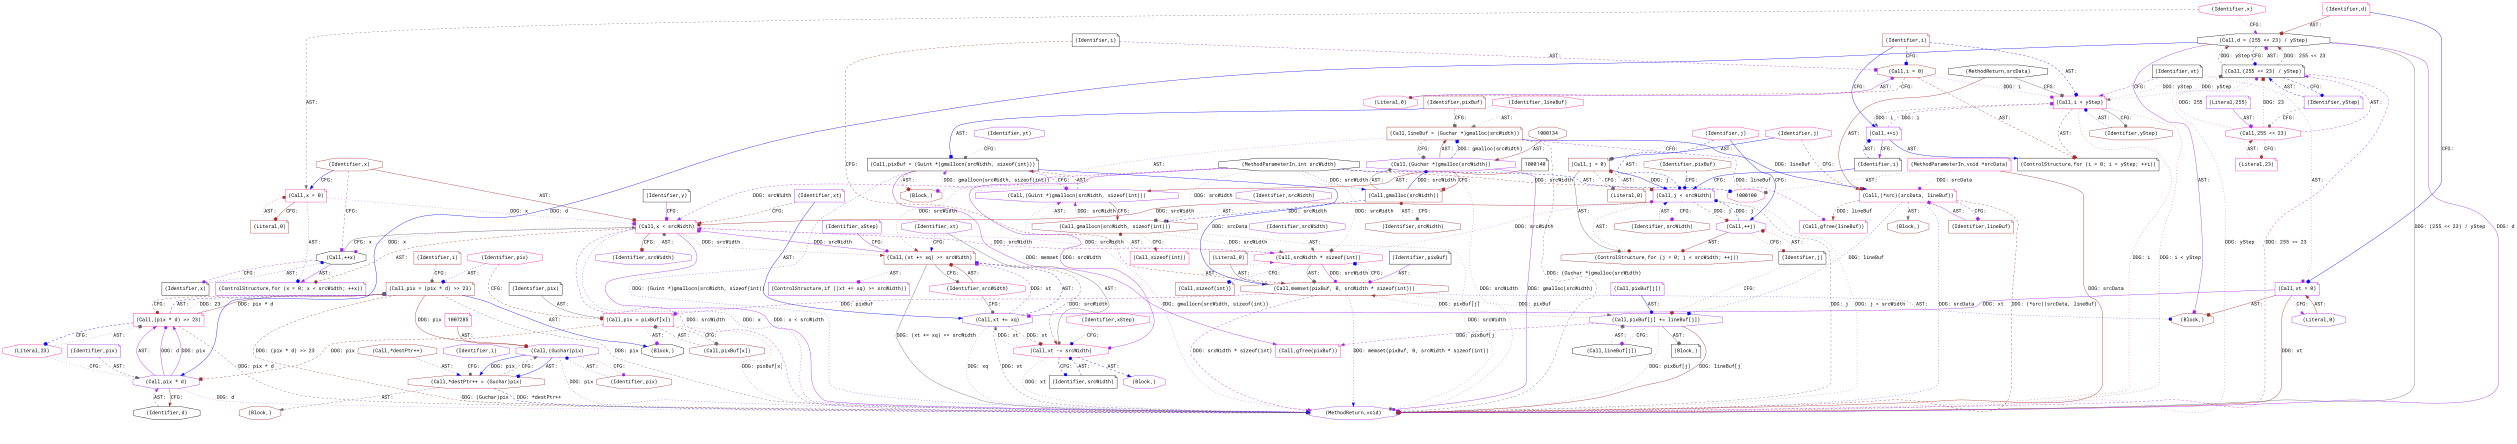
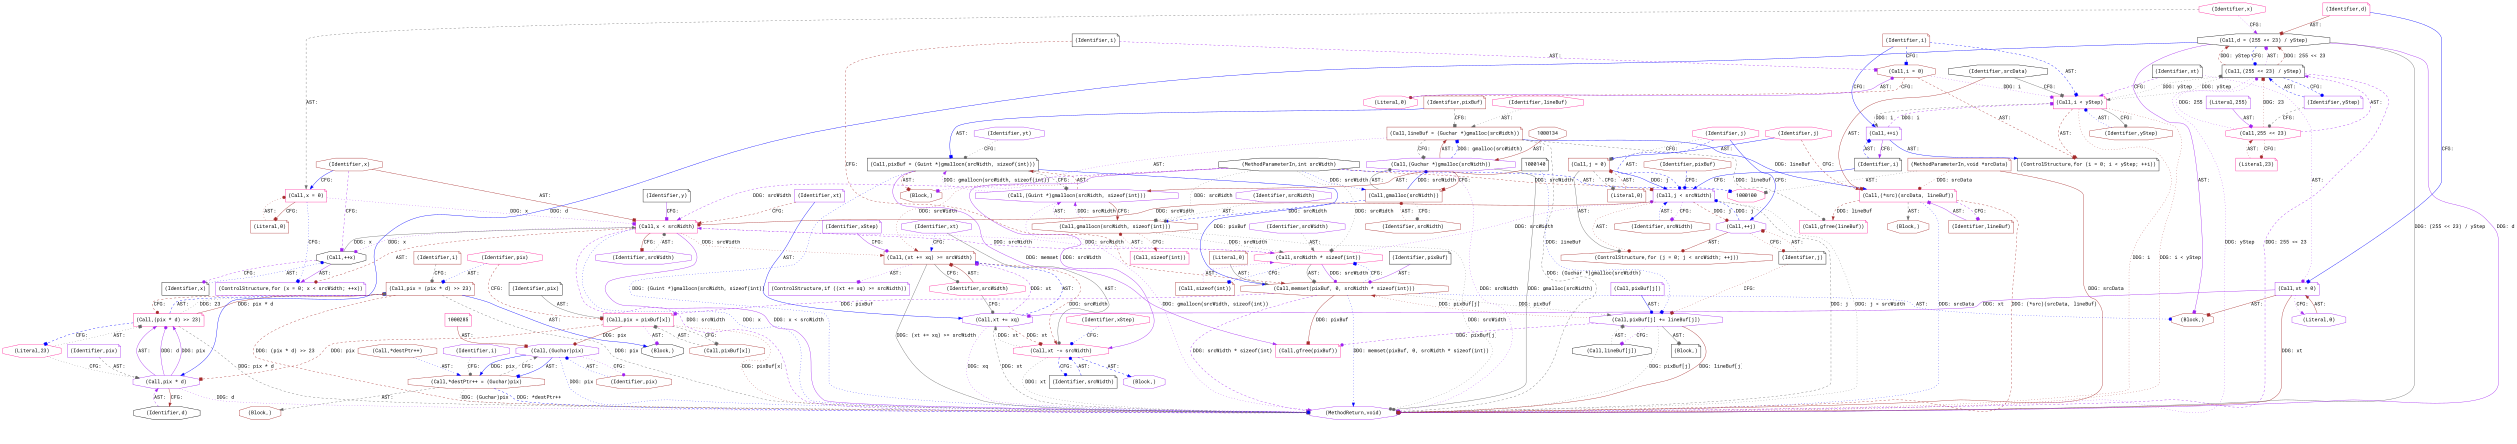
  digraph {
    fontname="Roboto Mono"
    node [color=brown fontname="Roboto Mono" shape=octagon]
    edge [arrowhead=box color=brown fontname="Roboto Mono" style=dotted]
    n1 [label="(Call,pix = (pix * d) >> 23)" shape=note]
    n2 [color=deeppink label="(Call,(pix * d) >> 23)" shape=note]
    n3 [color=purple label="(Call,(Guchar)pix)"]
    n4 [color=purple label="(MethodReturn,void)"]
    n5 [color=black label="(Block,)"]
    n6 [color=deeppink label="(Literal,23)"]
    n7 [label="(Call,*destPtr++ = (Guchar)pix)"]
    n8 [label="(Identifier,pix)"]
    n9 [color=purple label="(Call,pix * d)"]
    n10 [color=black label="(Identifier,d)"]
    n11 [color=deeppink label="(Call,pix = pixBuf[x])" shape=note]
    n12 [label="(Call,pixBuf[x])"]
    n13 [label="(Call,memset(pixBuf, 0, srcWidth * sizeof(int)))"]
    n14 [color=purple label="(Call,pixBuf[j] += lineBuf[j])"]
    n15 [color=deeppink label="(Call,srcWidth * sizeof(int))"]
    n16 [color=deeppink label="(Call,gfree(pixBuf))" shape=note]
    n17 [label="(Block,)"]
    n18 [color=black label="(Call,lineBuf[j])"]
    n19 [color=black label="(Block,)" shape=note]
    n20 [color=deeppink label="(Call,x < srcWidth)" shape=note]
    n21 [color=purple label="(Call,j < srcWidth)" shape=note]
    n22 [label="(Call,sizeof(int))" shape=note]
    n23 [color=deeppink label="(Call,(*src)(srcData, lineBuf))" shape=note]
    n24 [label="(Identifier,lineBuf)" shape=note]
    n25 [label="(Block,)"]
    n26 [color=deeppink label="(Call,gfree(lineBuf))" shape=note]
-   n27 [color=deeppink label="(MethodParameterIn,void *srcData)" shape=note]
+   n27 [label="(MethodParameterIn,void *srcData)" shape=note]
    1000100 [color=deeppink]
    n29 [label="(Call,lineBuf = (Guchar *)gmalloc(srcWidth))" shape=note]
    n30 [color=purple label="(Call,(Guchar *)gmalloc(srcWidth))"]
    n31 [label="(Block,)"]
    n32 [label="(Call,gmalloc(srcWidth))" shape=note]
    n33 [label="(Call,gmallocn(srcWidth, sizeof(int)))"]
    n34 [label="(Identifier,srcWidth)"]
    n35 [color=purple label="(Call,(Guint *)gmallocn(srcWidth, sizeof(int)))"]
    n36 [color=deeppink label="(Call,sizeof(int))" shape=note]
    n37 [color=black label="(MethodParameterIn,int srcWidth)"]
    n38 [label="(Call,(xt += xq) >= srcWidth)" shape=note]
    n39 [color=deeppink label="(Call,xt -= srcWidth)"]
    n40 [color=black label="(Call,++x)"]
    n41 [color=purple label="(Identifier,srcWidth)"]
    n42 [color=purple label="(ControlStructure,for (x = 0; x < srcWidth; ++x))" shape=note]
    n43 [color=purple label="(Call,++j)"]
    n44 [label="(Identifier,srcWidth)"]
    n45 [label="(ControlStructure,for (j = 0; j < srcWidth; ++j))"]
    n46 [color=purple label="(ControlStructure,if ((xt += xq) >= srcWidth))" shape=note]
    n47 [color=deeppink label="(Identifier,srcWidth)"]
    n48 [color=purple label="(Call,xt += xq)"]
    n49 [color=purple label="(Block,)"]
    n50 [color=black label="(Identifier,srcWidth)" shape=note]
    n51 [color=black label="(Call,pixBuf = (Guint *)gmallocn(srcWidth, sizeof(int)))" shape=note]
    n52 [color=black label="(Identifier,x)" shape=note]
    n53 [color=deeppink label="(Call,x = 0)" shape=note]
    n54 [label="(Literal,0)" shape=note]
    n55 [color=black label="(Identifier,j)" shape=note]
    n56 [label="(Call,j = 0)" shape=note]
    n57 [label="(Literal,0)" shape=note]
    n58 [color=purple label="(Call,xt = 0)" shape=note]
    n59 [color=purple label="(Literal,0)"]
    n60 [color=black label="(Call,d = (255 << 23) / yStep)"]
    n61 [color=black label="(Call,(255 << 23) / yStep)" shape=note]
    n62 [color=deeppink label="(Call,i < yStep)" shape=note]
    n63 [color=purple label="(Identifier,yStep)" shape=note]
    n64 [color=purple label="(Call,++i)" shape=note]
    n65 [label="(Identifier,yStep)"]
    n66 [color=black label="(ControlStructure,for (i = 0; i < yStep; ++i))" shape=note]
    n67 [color=deeppink label="(Call,255 << 23)"]
    n68 [color=deeppink label="(Literal,23)" shape=note]
    n69 [color=black label="(Identifier,i)" shape=note]
    n70 [label="(Call,i = 0)"]
    n71 [color=deeppink label="(Literal,0)"]
    n72 [label="(Block,)"]
    n73 [color=purple label="(Identifier,srcWidth)"]
    n74 [color=purple label="(Identifier,srcWidth)"]
    n75 [color=black label="(Identifier,pix)" shape=note]
    n76 [color=black label="(Identifier,y)" shape=note]
    n77 [color=black label="(Identifier,xt)" shape=note]
    n78 [label="(Call,*destPtr++)"]
    n79 [label="(Identifier,i)" shape=note]
    n80 [color=black label="(Identifier,i)" shape=note]
    n81 [label="(Identifier,i)" shape=note]
    n82 [color=black label="(Identifier,pixBuf)" shape=note]
    n83 [color=deeppink label="(Identifier,j)"]
    n84 [color=purple label="(Literal,255)" shape=note]
    n85 [color=purple label="(Identifier,pix)" shape=note]
    n86 [color=deeppink label="(Identifier,d)" shape=note]
-   n87 [color=black label="(MethodReturn,srcData)"]
+   n87 [color=black label="(Identifier,srcData)"]
    n88 [color=purple label="(Identifier,yt)"]
    n89 [color=deeppink label="(Identifier,xStep)"]
    n90 [label="(Identifier,x)"]
    n91 [color=deeppink label="(Identifier,j)"]
    n92 [color=purple label="(Identifier,xt)" shape=note]
    n93 [color=deeppink label="(Identifier,x)"]
    n94 [color=purple label="(Identifier,xt)"]
    n95 [label="(Identifier,pixBuf)" shape=note]
    n96 [color=purple label="(Identifier,xStep)" shape=note]
    n97 [color=purple label="(Identifier,i)"]
    n98 [label="(Identifier,pixBuf)"]
    n99 [color=deeppink label="(Identifier,pix)"]
    n100 [color=deeppink label="(Identifier,lineBuf)"]
    n101 [color=purple label="(Call,pixBuf[j])" shape=note]
    n102 [label="(Literal,0)" shape=note]
    1000134
    1000140 [color=black shape=note]
-   1000285 [color=deeppink shape=note label=1007285]
+   1000285 [color=deeppink shape=note]
    n1 -> n2 [arrowhead=dot label="CFG: " style=dashed]
-   n1 -> n3 [arrowhead=dot label="DDG: pix" style=solid]
+   n11 -> n3 [arrowhead=dot label="DDG: pix" style=solid]
    n1 -> n4 [label="DDG: (pix * d) >> 23" style=dashed]
    n1 -> n4 [color=gray40 label="DDG: pix" style=dashed]
    n1 -> n5 [arrowhead=normal color=blue label="AST: " style=solid]
    n2 -> n1 [color=blue label="AST: " style=dashed]
    n2 -> n1 [arrowhead=normal label="DDG: pix * d" style=solid]
    n2 -> n1 [arrowhead=dot color=gray40 label="DDG: 23"]
    n2 -> n4 [arrowhead=dot color=gray40 label="DDG: pix * d" style=dashed]
    n2 -> n6 [color=blue label="CFG: " style=dashed]
    n3 -> n4 [color=blue label="DDG: pix"]
    n3 -> n7 [color=blue label="AST: " style=solid]
    n3 -> n7 [arrowhead=normal color=blue label="DDG: pix" style=solid]
    n3 -> n8 [arrowhead=dot color=purple label="CFG: "]
    n6 -> n2 [color=gray40 label="AST: "]
    n6 -> n9 [arrowhead=normal color=gray40 label="CFG: "]
    n7 -> n3 [arrowhead=normal color=gray40 label="CFG: " style=dashed]
    n7 -> n4 [arrowhead=dot color=gray40 label="DDG: (Guchar)pix"]
    n7 -> n4 [arrowhead=normal color=blue label="DDG: *destPtr++" style=dashed]
    n7 -> n72 [arrowhead=normal color=gray40 label="AST: " style=dashed]
    n8 -> n3 [arrowhead=dot color=blue label="AST: "]
    n9 -> n2 [arrowhead=normal color=purple label="AST: " style=solid]
    n9 -> n2 [arrowhead=normal color=purple label="DDG: pix" style=solid]
    n9 -> n2 [arrowhead=dot color=purple label="DDG: d" style=solid]
    n9 -> n4 [arrowhead=dot color=purple label="DDG: d"]
    n9 -> n10 [arrowhead=normal label="CFG: " style=solid]
    n10 -> n9 [arrowhead=normal color=purple label="AST: " style=dashed]
    n11 -> n4 [arrowhead=dot label="DDG: pixBuf[x]"]
    n11 -> n5 [color=purple label="AST: "]
    n11 -> n9 [label="DDG: pix" style=dashed]
    n11 -> n12 [color=gray40 label="CFG: " style=dashed]
    n12 -> n11 [color=gray40 label="AST: " style=dashed]
    n13 -> n4 [arrowhead=normal color=blue label="DDG: memset(pixBuf, 0, srcWidth * sizeof(int))"]
    n13 -> n4 [arrowhead=normal color=purple label="DDG: srcWidth * sizeof(int)" style=dashed]
    n13 -> n11 [color=purple label="DDG: pixBuf" style=dashed]
    n13 -> n14 [arrowhead=normal color=gray40 label="DDG: pixBuf"]
    n13 -> n15 [color=blue label="CFG: "]
+   n13 -> n16 [label="DDG: pixBuf" style=solid]
    n13 -> n17 [arrowhead=dot color=blue label="AST: "]
    n14 -> n4 [color=gray40 label="DDG: pixBuf[j]"]
    n14 -> n4 [label="DDG: lineBuf[j]" style=solid]
    n14 -> n13 [arrowhead=normal label="DDG: pixBuf[j]"]
-   n14 -> n16 [arrowhead=normal color=purple label="DDG: pixBuf[j]" style=dashed]
+   n14 -> n16 [arrowhead=dot color=purple label="DDG: pixBuf[j]" style=dashed]
    n14 -> n18 [color=purple label="CFG: "]
    n14 -> n19 [color=gray40 label="AST: " style=solid]
    n15 -> n13 [color=gray40 label="AST: " style=solid]
    n15 -> n13 [arrowhead=dot color=purple label="DDG: srcWidth" style=solid]
    n15 -> n20 [arrowhead=normal color=purple label="DDG: srcWidth" style=dashed]
    n15 -> n21 [arrowhead=dot color=purple label="DDG: srcWidth"]
    n15 -> n22 [color=blue label="CFG: "]
    n18 -> n14 [color=gray40 label="AST: "]
    n20 -> n4 [arrowhead=dot color=blue label="DDG: x"]
    n20 -> n4 [arrowhead=dot color=purple label="DDG: x < srcWidth" style=solid]
    n20 -> n4 [arrowhead=normal color=purple label="DDG: srcWidth" style=dashed]
    n20 -> n15 [arrowhead=normal color=purple label="DDG: srcWidth"]
    n20 -> n38 [arrowhead=normal label="DDG: srcWidth"]
    n20 -> n40 [arrowhead=dot color=purple label="DDG: x"]
    n20 -> n41 [label="CFG: " style=solid]
    n20 -> n42 [arrowhead=dot label="AST: " style=dashed]
    n21 -> n4 [color=gray40 label="DDG: j" style=dashed]
    n21 -> n4 [color=gray40 label="DDG: j < srcWidth"]
    n21 -> n20 [arrowhead=dot label="DDG: srcWidth" style=solid]
    n21 -> n43 [arrowhead=dot label="DDG: j" style=dashed]
    n21 -> n44 [color=purple label="CFG: "]
    n21 -> n45 [arrowhead=dot label="AST: "]
    n22 -> n15 [arrowhead=normal color=purple label="AST: "]
    n23 -> n4 [color=blue label="DDG: srcData"]
    n23 -> n4 [arrowhead=normal label="DDG: (*src)(srcData, lineBuf)" style=dashed]
-   n23 -> n14 [color=blue label="DDG: lineBuf"]
+   1000140 -> n14 [color=blue label="DDG: lineBuf"]
    n23 -> n24 [color=purple label="CFG: " style=dashed]
    n23 -> n25 [arrowhead=normal color=gray40 label="AST: " style=dashed]
    n23 -> n26 [arrowhead=normal label="DDG: lineBuf" style=dashed]
    n24 -> n23 [color=purple label="AST: " style=solid]
    n27 -> n4 [label="DDG: srcData" style=solid]
-   n27 -> n23 [arrowhead=dot color=purple label="DDG: srcData"]
+   n27 -> n23 [arrowhead=dot label="DDG: srcData"]
    n27 -> 1000100 [color=gray40 label="AST: "]
    n29 -> n4 [color=gray40 label="DDG: (Guchar *)gmalloc(srcWidth)" style=dashed]
    n29 -> n23 [arrowhead=normal color=blue label="DDG: lineBuf" style=solid]
-   n29 -> n26 [arrowhead=dot color=purple label="DDG: lineBuf" style=dashed]
+   n29 -> n26 [arrowhead=dot color=gray40 label="DDG: lineBuf" style=dashed]
    n29 -> n30 [color=gray40 label="CFG: " style=dashed]
    n29 -> n31 [color=purple label="AST: "]
-   n30 -> n4 [arrowhead=dot color=purple label="DDG: gmalloc(srcWidth)" style=solid]
+   n30 -> n4 [arrowhead=dot color=gray40 label="DDG: gmalloc(srcWidth)" style=solid]
    n30 -> n29 [arrowhead=normal label="AST: " style=solid]
    n30 -> n29 [color=blue label="DDG: gmalloc(srcWidth)" style=dashed]
    n30 -> n32 [label="CFG: " style=solid]
    n32 -> n30 [arrowhead=dot color=gray40 label="AST: " style=solid]
    n32 -> n30 [arrowhead=dot color=blue label="DDG: srcWidth" style=solid]
    n32 -> n33 [arrowhead=normal color=blue label="DDG: srcWidth" style=dashed]
    n32 -> n34 [arrowhead=dot color=gray40 label="CFG: "]
    n33 -> n4 [arrowhead=dot color=gray40 label="DDG: srcWidth"]
    n33 -> n15 [arrowhead=normal color=gray40 label="DDG: srcWidth"]
    n33 -> n35 [arrowhead=normal color=purple label="AST: "]
    n33 -> n35 [arrowhead=normal color=purple label="DDG: srcWidth"]
    n33 -> n36 [arrowhead=normal label="CFG: "]
    n34 -> n32 [arrowhead=dot label="AST: "]
    n35 -> n4 [arrowhead=normal color=purple label="DDG: gmallocn(srcWidth, sizeof(int))"]
    n35 -> n33 [arrowhead=normal label="CFG: " style=solid]
    n35 -> n51 [arrowhead=normal label="AST: " style=dashed]
    n35 -> n51 [arrowhead=normal color=purple label="DDG: gmallocn(srcWidth, sizeof(int))"]
    n36 -> n33 [arrowhead=dot label="AST: "]
    n37 -> n4 [arrowhead=dot color=purple label="DDG: srcWidth"]
    n37 -> n15 [color=gray40 label="DDG: srcWidth"]
    n37 -> n20 [arrowhead=normal color=purple label="DDG: srcWidth" style=dashed]
    n37 -> n21 [label="DDG: srcWidth" style=dashed]
    n37 -> 1000100 [color=blue label="AST: " style=dashed]
    n37 -> n32 [arrowhead=normal color=blue label="DDG: srcWidth"]
    n37 -> n33 [arrowhead=dot color=gray40 label="DDG: srcWidth"]
    n37 -> n38 [arrowhead=normal label="DDG: srcWidth"]
-   n37 -> n39 [arrowhead=dot color=purple label="DDG: srcWidth" style=solid]
+   n37 -> n39 [arrowhead=normal color=purple label="DDG: srcWidth" style=solid]
    n38 -> n4 [color=gray40 label="DDG: (xt += xq) >= srcWidth" style=solid]
-   n38 -> n20 [color=purple label="DDG: srcWidth" style=solid]
    n38 -> n39 [arrowhead=normal label="DDG: srcWidth" style=dashed]
    n38 -> n46 [color=purple label="AST: "]
    n38 -> n47 [arrowhead=dot color=gray40 label="CFG: " style=solid]
    n39 -> n4 [color=gray40 label="DDG: xt"]
    n39 -> n48 [arrowhead=normal color=gray40 label="DDG: xt"]
    n39 -> n49 [arrowhead=normal color=blue label="AST: " style=dashed]
    n39 -> n50 [arrowhead=dot color=blue label="CFG: " style=dashed]
-   n40 -> n20 [arrowhead=normal color=gray40 label="CFG: x" style=solid]
+   n40 -> n20 [arrowhead=normal color=gray40 label="DDG: x" style=solid]
    n40 -> n42 [arrowhead=normal color=purple label="AST: " style=solid]
    n40 -> n52 [arrowhead=dot color=purple label="CFG: " style=dashed]
    n41 -> n20 [arrowhead=dot color=gray40 label="AST: "]
    n43 -> n21 [arrowhead=dot color=blue label="DDG: j" style=dashed]
    n43 -> n45 [arrowhead=dot label="AST: " style=solid]
    n43 -> n55 [arrowhead=dot label="CFG: "]
    n44 -> n21 [arrowhead=normal color=blue label="AST: "]
    n47 -> n38 [label="AST: " style=solid]
    n47 -> n48 [arrowhead=dot color=gray40 label="CFG: " style=solid]
    n48 -> n4 [arrowhead=dot color=purple label="DDG: xq"]
    n48 -> n4 [color=gray40 label="DDG: xt" style=dashed]
    n48 -> n38 [color=blue label="AST: " style=dashed]
    n48 -> n38 [color=purple label="DDG: xt" style=dashed]
    n48 -> n39 [label="DDG: xt" style=dashed]
    n50 -> n39 [arrowhead=dot color=blue label="AST: " style=dashed]
-   n51 -> n4 [arrowhead=normal color=blue label="DDG: (Guint *)gmallocn(srcWidth, sizeof(int))"]
-   n51 -> n13 [arrowhead=normal color=blue label="DDG: srcData" style=solid]
+   n51 -> n4 [arrowhead=dot color=blue label="DDG: (Guint *)gmallocn(srcWidth, sizeof(int))"]
+   n51 -> n13 [arrowhead=normal color=blue label="DDG: pixBuf" style=solid]
    n51 -> n16 [arrowhead=normal color=purple label="DDG: memset" style=solid]
    n51 -> n31 [label="AST: " style=dashed]
-   n51 -> n35 [color=purple label="CFG: " style=dashed]
+   n51 -> n35 [color=gray40 label="CFG: " style=dashed]
    n52 -> n40 [arrowhead=dot color=blue label="AST: "]
    n53 -> n20 [color=purple label="DDG: x"]
-   n53 -> n42 [color=blue label="AST: "]
+   n53 -> n42 [color=blue label="CFG: "]
    n53 -> n54 [label="CFG: " style=solid]
    n54 -> n53 [arrowhead=dot label="AST: "]
    n55 -> n14 [label="CFG: "]
    n55 -> n43 [label="AST: "]
    n56 -> n21 [arrowhead=normal color=blue label="DDG: j" style=solid]
    n56 -> n45 [arrowhead=dot color=gray40 label="AST: " style=solid]
    n56 -> n57 [color=gray40 label="CFG: " style=dashed]
    n57 -> n56 [label="AST: " style=dashed]
    n58 -> n4 [arrowhead=normal label="DDG: xt" style=solid]
    n58 -> n17 [label="AST: " style=solid]
    n58 -> n48 [color=purple label="DDG: xt" style=solid]
    n58 -> n59 [arrowhead=normal color=purple label="CFG: "]
    n59 -> n58 [arrowhead=normal label="AST: " style=solid]
    n60 -> n4 [color=gray40 label="DDG: (255 << 23) / yStep" style=solid]
    n60 -> n4 [arrowhead=dot color=purple label="DDG: d" style=solid]
    n60 -> n9 [arrowhead=normal color=blue label="DDG: d" style=solid]
    n60 -> n17 [color=purple label="AST: " style=solid]
    n60 -> n61 [arrowhead=dot color=blue label="CFG: " style=dashed]
    n61 -> n4 [arrowhead=dot color=purple label="DDG: yStep"]
    n61 -> n4 [arrowhead=normal color=purple label="DDG: 255 << 23" style=dashed]
    n61 -> n60 [color=purple label="AST: "]
    n61 -> n60 [arrowhead=normal label="DDG: 255 << 23" style=dashed]
    n61 -> n60 [arrowhead=normal label="DDG: yStep" style=dashed]
    n61 -> n62 [arrowhead=normal color=gray40 label="DDG: yStep"]
    n61 -> n63 [arrowhead=dot color=blue label="CFG: " style=dashed]
    n62 -> n4 [label="DDG: i"]
    n62 -> n4 [arrowhead=dot label="DDG: i < yStep"]
    n62 -> n61 [color=gray40 label="DDG: yStep"]
    n62 -> n64 [arrowhead=normal color=gray40 label="DDG: i" style=dashed]
    n62 -> n65 [arrowhead=dot color=gray40 label="CFG: " style=solid]
    n62 -> n66 [arrowhead=normal label="AST: " style=dashed]
    n63 -> n61 [arrowhead=normal color=blue label="AST: " style=dashed]
    n63 -> n67 [arrowhead=dot color=gray40 label="CFG: " style=dashed]
    n64 -> n62 [color=purple label="DDG: i" style=dashed]
    n64 -> n66 [arrowhead=normal color=blue label="AST: " style=solid]
    n64 -> n69 [arrowhead=normal color=purple label="CFG: " style=solid]
    n65 -> n62 [arrowhead=dot color=blue label="AST: "]
    n67 -> n61 [arrowhead=normal color=purple label="AST: " style=dashed]
    n67 -> n61 [arrowhead=dot color=purple label="DDG: 255"]
    n67 -> n61 [label="DDG: 23"]
    n67 -> n68 [arrowhead=dot label="CFG: "]
    n68 -> n67 [arrowhead=normal label="AST: "]
    n69 -> n21 [arrowhead=normal color=blue label="CFG: " style=solid]
    n69 -> n64 [color=blue label="AST: " style=dashed]
    n70 -> n62 [arrowhead=dot color=purple label="DDG: i"]
    n70 -> n66 [label="AST: " style=dashed]
    n70 -> n71 [arrowhead=dot label="CFG: " style=dashed]
    n71 -> n70 [arrowhead=dot color=purple label="AST: " style=solid]
    n73 -> n33 [color=gray40 label="AST: "]
    n74 -> n15 [arrowhead=normal color=gray40 label="AST: "]
    n75 -> n11 [color=gray40 label="AST: " style=solid]
    n76 -> n20 [color=purple label="CFG: " style=solid]
    n77 -> n58 [arrowhead=dot color=purple label="AST: "]
    n77 -> n62 [arrowhead=normal color=purple label="CFG: " style=dashed]
    n78 -> n7 [arrowhead=normal color=blue label="AST: "]
    n79 -> n1 [arrowhead=dot color=gray40 label="CFG: " style=dashed]
    n80 -> n13 [arrowhead=normal label="CFG: " style=dashed]
    n80 -> n70 [color=purple label="AST: " style=dashed]
    n81 -> n62 [color=blue label="AST: " style=dashed]
    n81 -> n64 [arrowhead=normal color=blue label="CFG: " style=solid]
    n81 -> n70 [color=blue label="CFG: " style=dashed]
    n82 -> n13 [arrowhead=dot color=purple label="AST: " style=solid]
    n83 -> n23 [arrowhead=normal label="CFG: " style=dashed]
    n83 -> n56 [arrowhead=normal color=blue label="AST: " style=solid]
    n84 -> n67 [color=purple label="AST: " style=solid]
    n85 -> n9 [arrowhead=normal color=gray40 label="AST: " style=dashed]
    n86 -> n58 [color=blue label="CFG: " style=solid]
    n86 -> n60 [label="AST: " style=solid]
    n87 -> n23 [label="AST: " style=solid]
    n87 -> n62 [color=gray40 label="CFG: " style=solid]
    n88 -> n51 [arrowhead=dot color=gray40 label="CFG: "]
    n89 -> n39 [arrowhead=dot color=blue label="CFG: "]
    n90 -> n20 [label="AST: " style=solid]
    n90 -> n40 [color=purple label="CFG: " style=dashed]
    n90 -> n53 [arrowhead=normal color=blue label="CFG: " style=solid]
    n91 -> n21 [arrowhead=dot color=blue label="AST: " style=dashed]
    n91 -> n43 [arrowhead=normal color=blue label="CFG: " style=solid]
    n91 -> n56 [color=gray40 label="CFG: "]
    n92 -> n20 [arrowhead=normal label="CFG: " style=dashed]
    n92 -> n48 [arrowhead=normal color=blue label="AST: " style=solid]
    n93 -> n53 [arrowhead=normal color=gray40 label="AST: " style=dashed]
    n93 -> n60 [arrowhead=normal color=purple label="CFG: "]
    n94 -> n38 [arrowhead=normal color=blue label="CFG: "]
    n94 -> n39 [arrowhead=dot color=gray40 label="AST: " style=solid]
    n95 -> n29 [color=gray40 label="CFG: " style=dashed]
    n95 -> n51 [color=blue label="AST: " style=solid]
    n96 -> n38 [arrowhead=dot color=purple label="CFG: " style=solid]
    n97 -> n7 [arrowhead=dot color=gray40 label="CFG: "]
    n98 -> n21 [arrowhead=dot color=blue label="CFG: " style=dashed]
    n99 -> n1 [color=blue label="AST: "]
    n99 -> n11 [arrowhead=dot label="CFG: " style=dashed]
    n100 -> n29 [arrowhead=normal color=gray40 label="AST: "]
    n101 -> n14 [arrowhead=dot color=blue label="AST: " style=solid]
    n102 -> n13 [arrowhead=normal color=gray40 label="AST: " style=solid]
    1000134 -> n30 [arrowhead=normal label="AST: " style=solid]
    1000140 -> n35 [arrowhead=normal label="AST: " style=solid]
    1000285 -> n3 [label="AST: " style=solid]
  }
